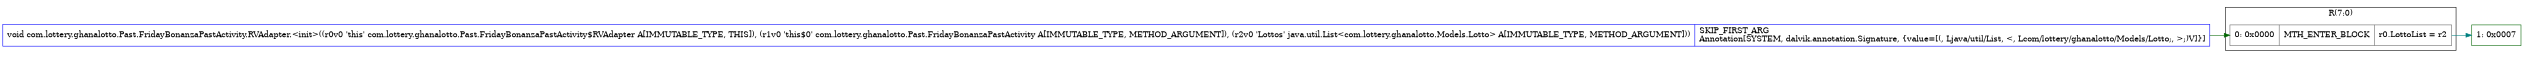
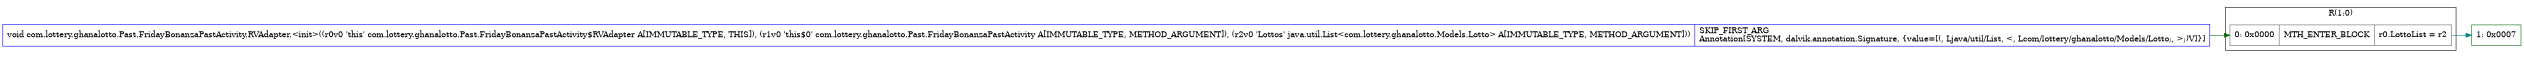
  digraph {
    rankdir=LR
    node [shape=record]
    n1 [color=gray40 label="{0\:\ 0x0000|MTH_ENTER_BLOCK\l|r0.LottoList = r2\l}"]
    n2 [color=darkgreen label="{1\:\ 0x0007}"]
    n3 [label="{void com.lottery.ghanalotto.Past.FridayBonanzaPastActivity.RVAdapter.\<init\>((r0v0 'this' com.lottery.ghanalotto.Past.FridayBonanzaPastActivity$RVAdapter A[IMMUTABLE_TYPE, THIS]), (r1v0 'this$0' com.lottery.ghanalotto.Past.FridayBonanzaPastActivity A[IMMUTABLE_TYPE, METHOD_ARGUMENT]), (r2v0 'Lottos' java.util.List\<com.lottery.ghanalotto.Models.Lotto\> A[IMMUTABLE_TYPE, METHOD_ARGUMENT]))  | SKIP_FIRST_ARG\lAnnotation[SYSTEM, dalvik.annotation.Signature, \{value=[(, Ljava\/util\/List, \<, Lcom\/lottery\/ghanalotto\/Models\/Lotto;, \>;)V]\}]\l}" color=blue]
    subgraph cluster_1 {
-     label="R(7:0)"
+     label="R(1:0)"
      n1
    }
    n1 -> n2 [color=teal]
    n3 -> n1 [color=darkgreen]
  }
